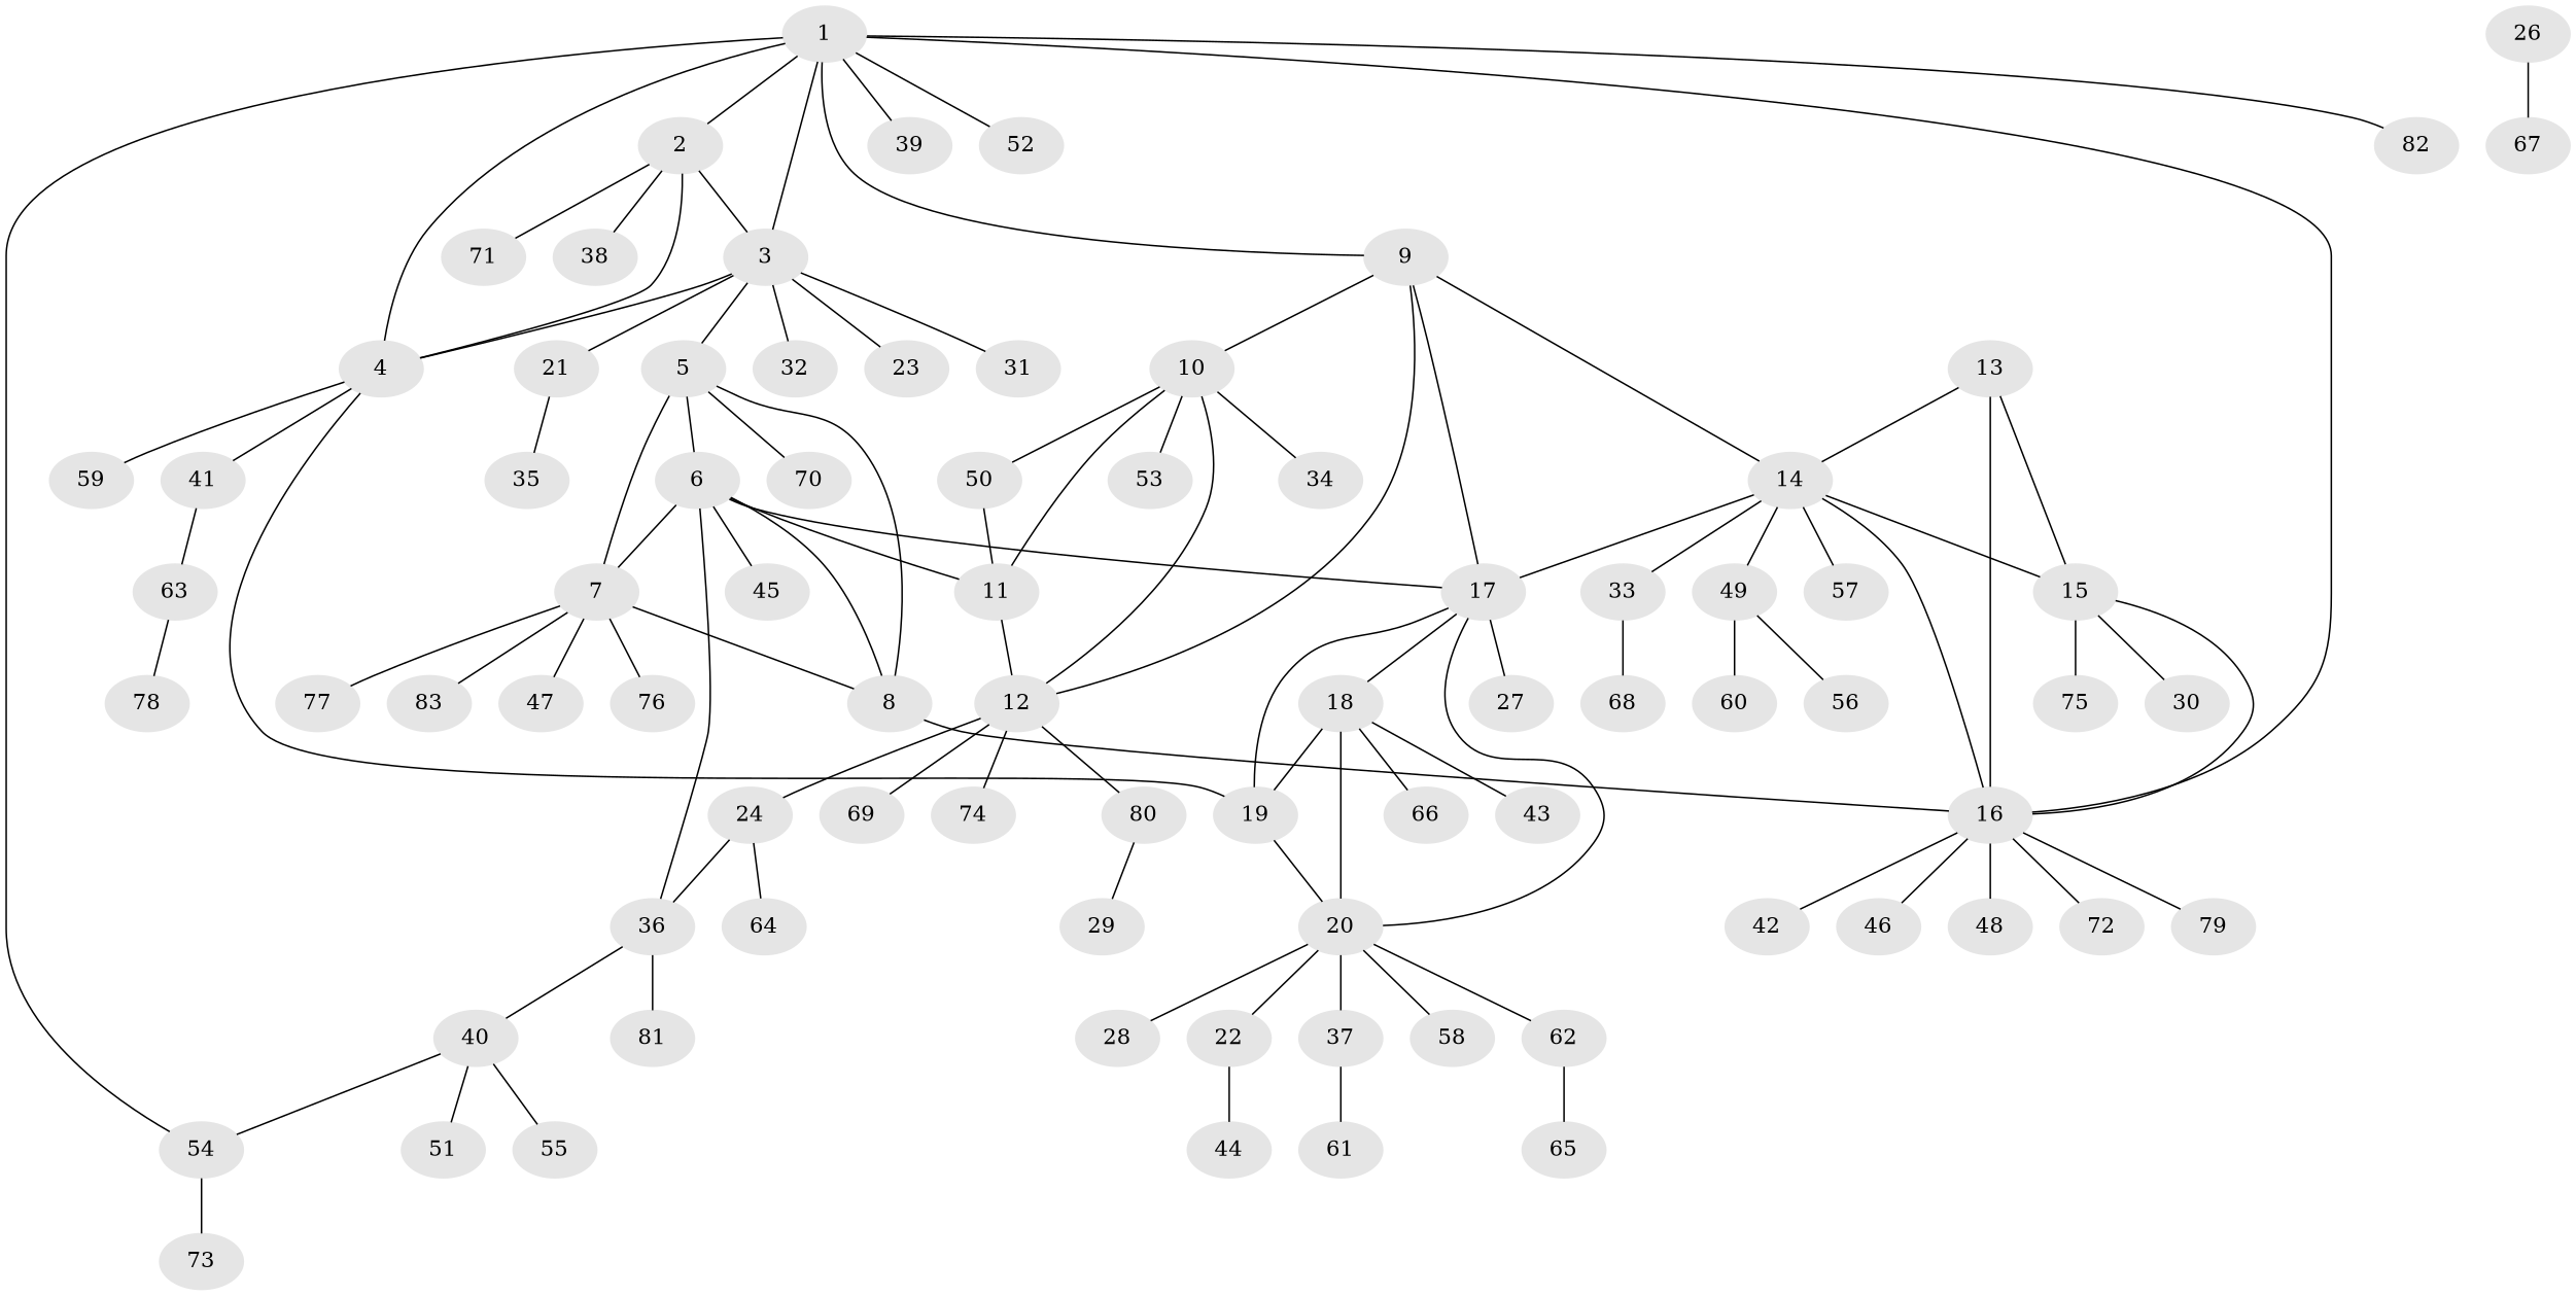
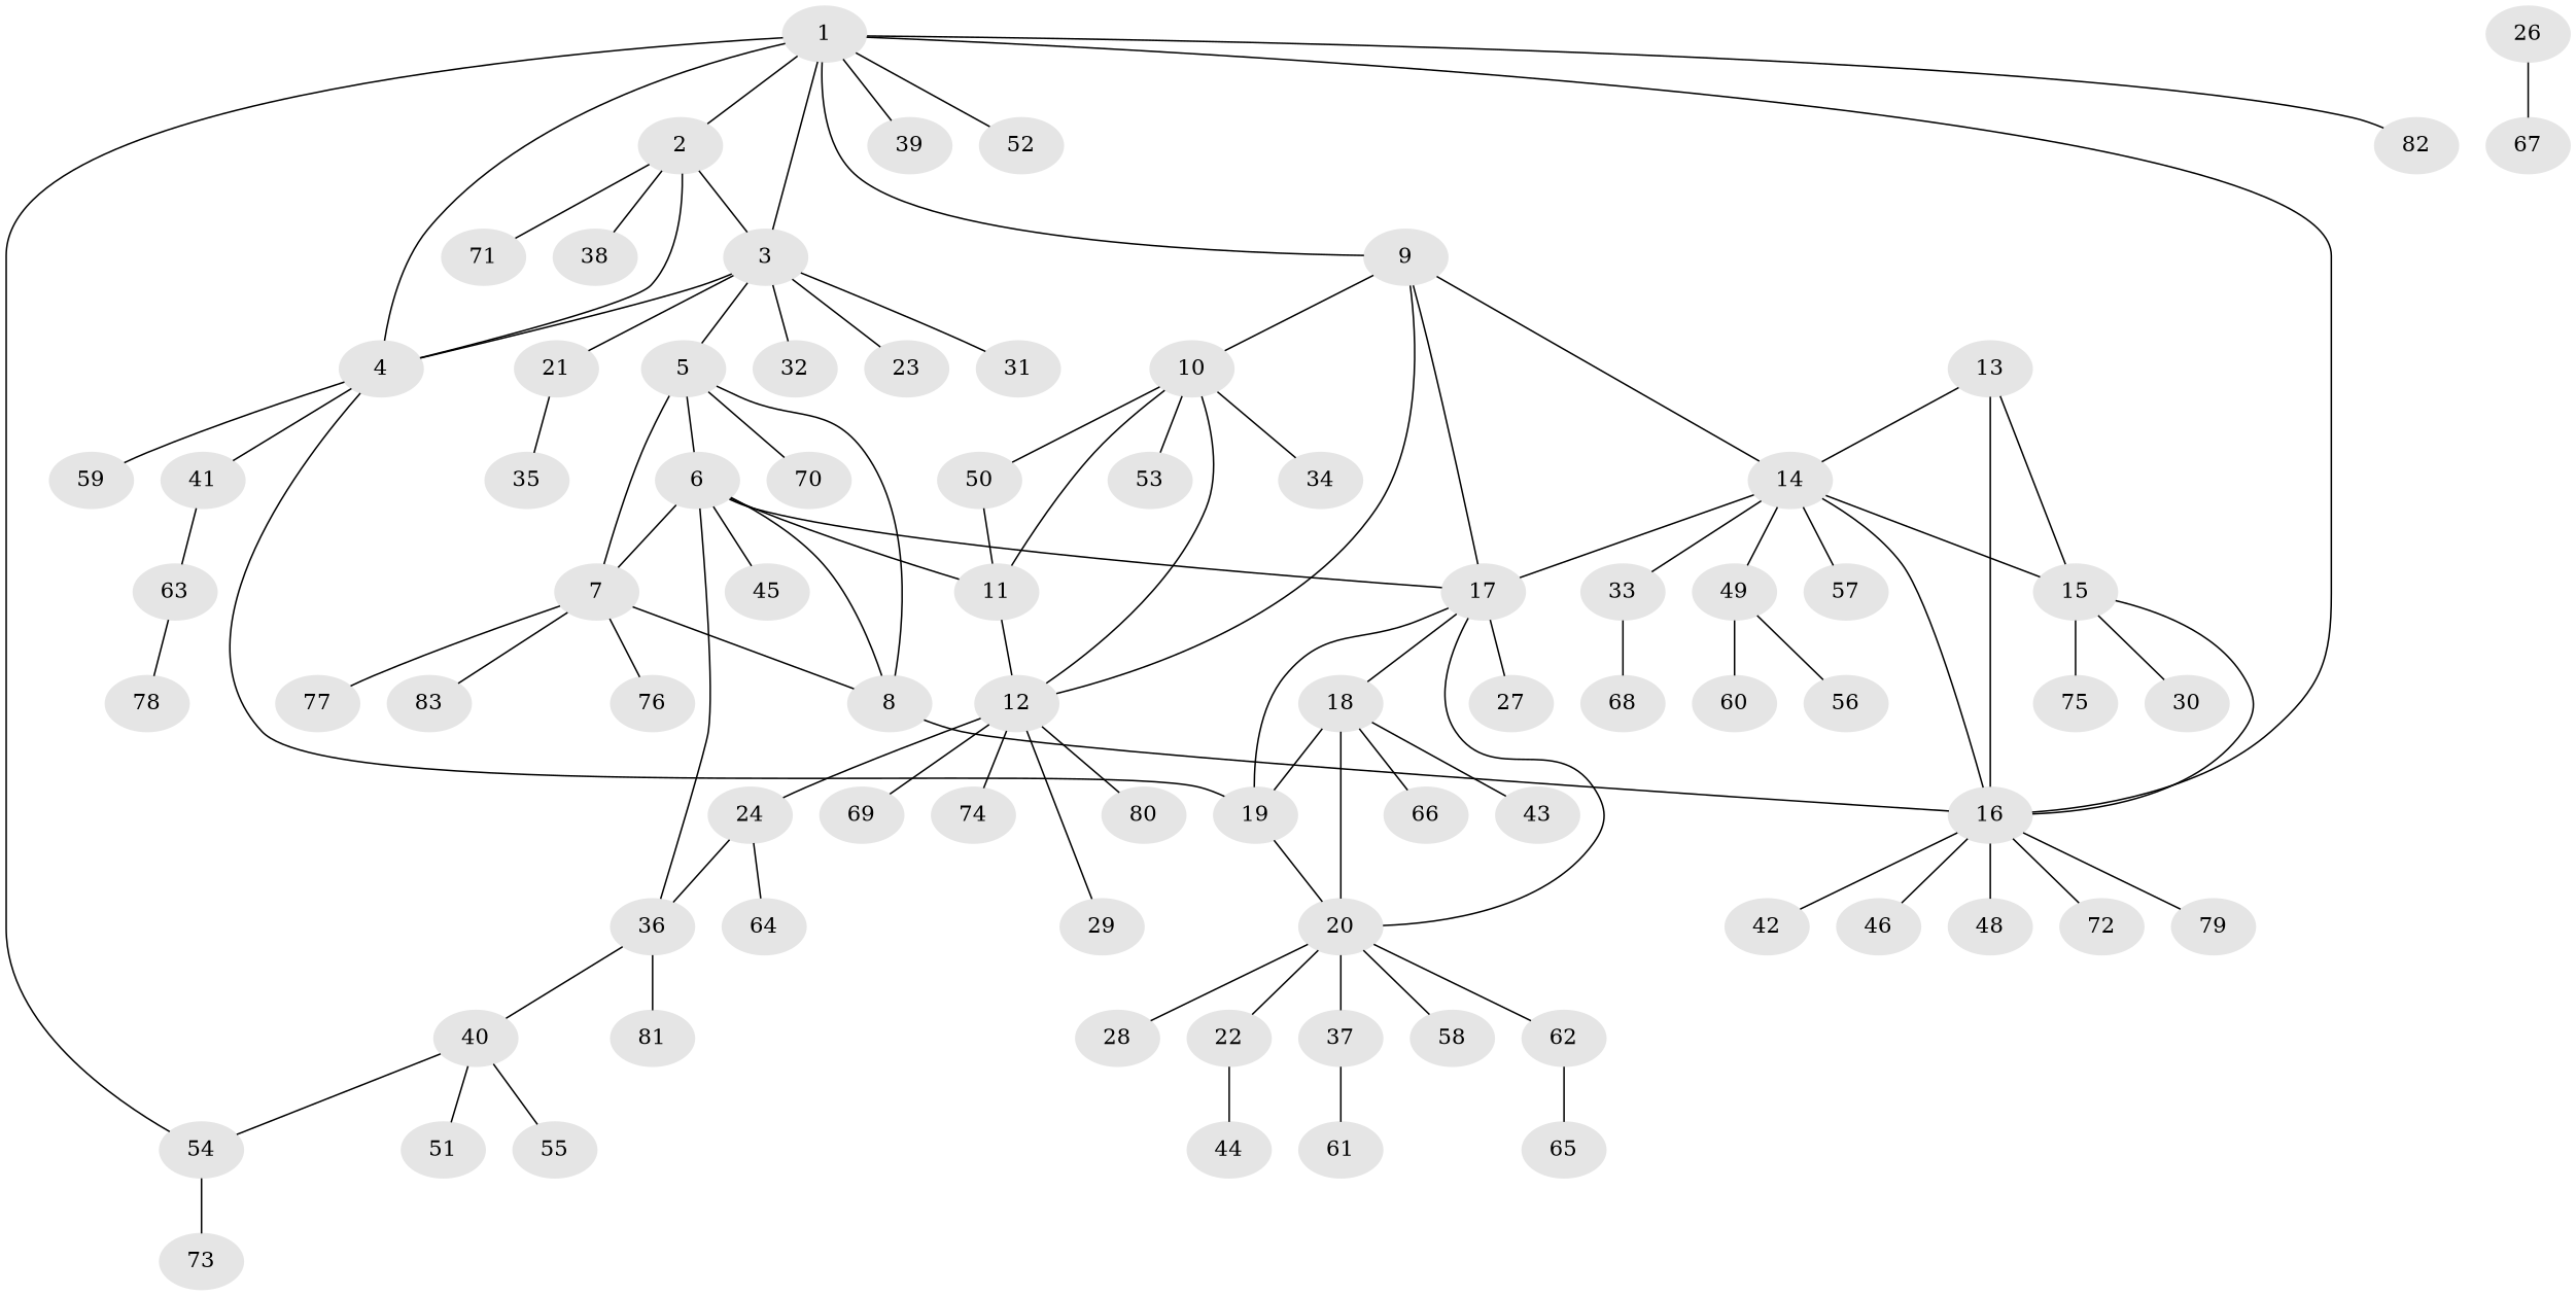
  graph {
    node [color=gray90 style=filled]
    1
    2
    3
    4
    9
    16
    39
    52
    54
    82
    38
    71
    5
    21
    23
    31
    32
    19
    41
    59
    17
    10
    12
    14
    42
    46
    48
    72
    79
    73
    6
    7
    8
    70
    35
    20
    63
    11
    36
    45
-   47
    76
    77
    83
    18
    27
    40
    81
    34
    50
    53
    24
    29
    69
    74
    80
    15
    33
    49
    57
    64
    13
    30
    75
    68
    56
    60
    43
    66
    22
    28
    37
    58
    62
    44
    61
    65
    26
    67
    51
    55
    78
    1 -- 2
    1 -- 3
    1 -- 4
    1 -- 9
    1 -- 16
    1 -- 39
    1 -- 52
    1 -- 54
    1 -- 82
    2 -- 3
    2 -- 4
    2 -- 38
    2 -- 71
    3 -- 4
    3 -- 5
    3 -- 21
    3 -- 23
    3 -- 31
    3 -- 32
    4 -- 19
    4 -- 41
    4 -- 59
    9 -- 17
    9 -- 10
    9 -- 12
    9 -- 14
    16 -- 42
    16 -- 46
    16 -- 48
    16 -- 72
    16 -- 79
    54 -- 73
    5 -- 6
    5 -- 7
    5 -- 8
    5 -- 70
    21 -- 35
    19 -- 20
    41 -- 63
    17 -- 19
    17 -- 20
    17 -- 18
    17 -- 27
    10 -- 12
    10 -- 11
    10 -- 34
    10 -- 50
    10 -- 53
    12 -- 24
-   80 -- 29
+   12 -- 29
    12 -- 69
    12 -- 74
    12 -- 80
    14 -- 16
    14 -- 17
    14 -- 15
    14 -- 33
    14 -- 49
    14 -- 57
    6 -- 17
    6 -- 7
    6 -- 8
    6 -- 11
    6 -- 36
    6 -- 45
    7 -- 8
-   7 -- 47
    7 -- 76
    7 -- 77
    7 -- 83
    8 -- 16
    20 -- 22
    20 -- 28
    20 -- 37
    20 -- 58
    20 -- 62
    63 -- 78
    11 -- 12
    36 -- 40
    36 -- 81
    18 -- 19
    18 -- 20
    18 -- 43
    18 -- 66
    40 -- 54
    40 -- 51
    40 -- 55
    50 -- 11
    24 -- 36
    24 -- 64
    15 -- 16
    15 -- 30
    15 -- 75
    33 -- 68
    49 -- 56
    49 -- 60
    13 -- 16
    13 -- 14
    13 -- 15
    22 -- 44
    37 -- 61
    62 -- 65
    26 -- 67
  }
